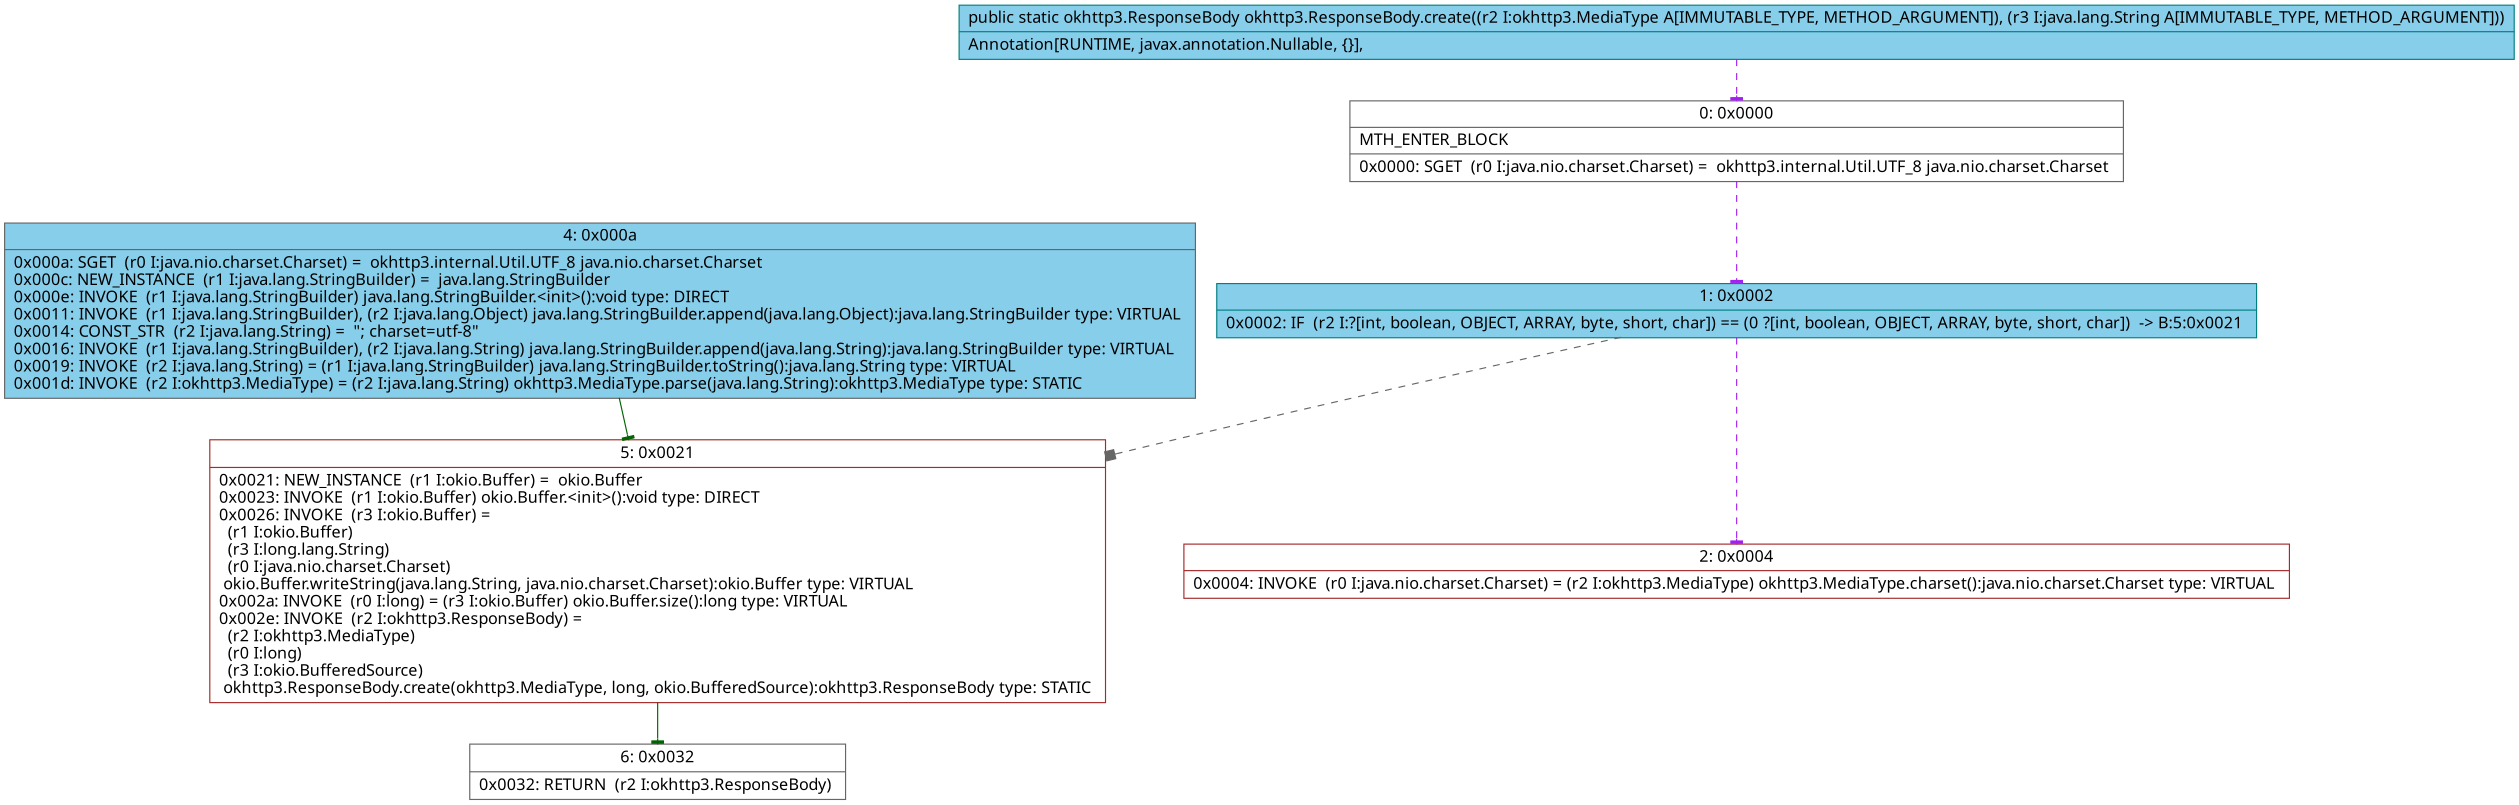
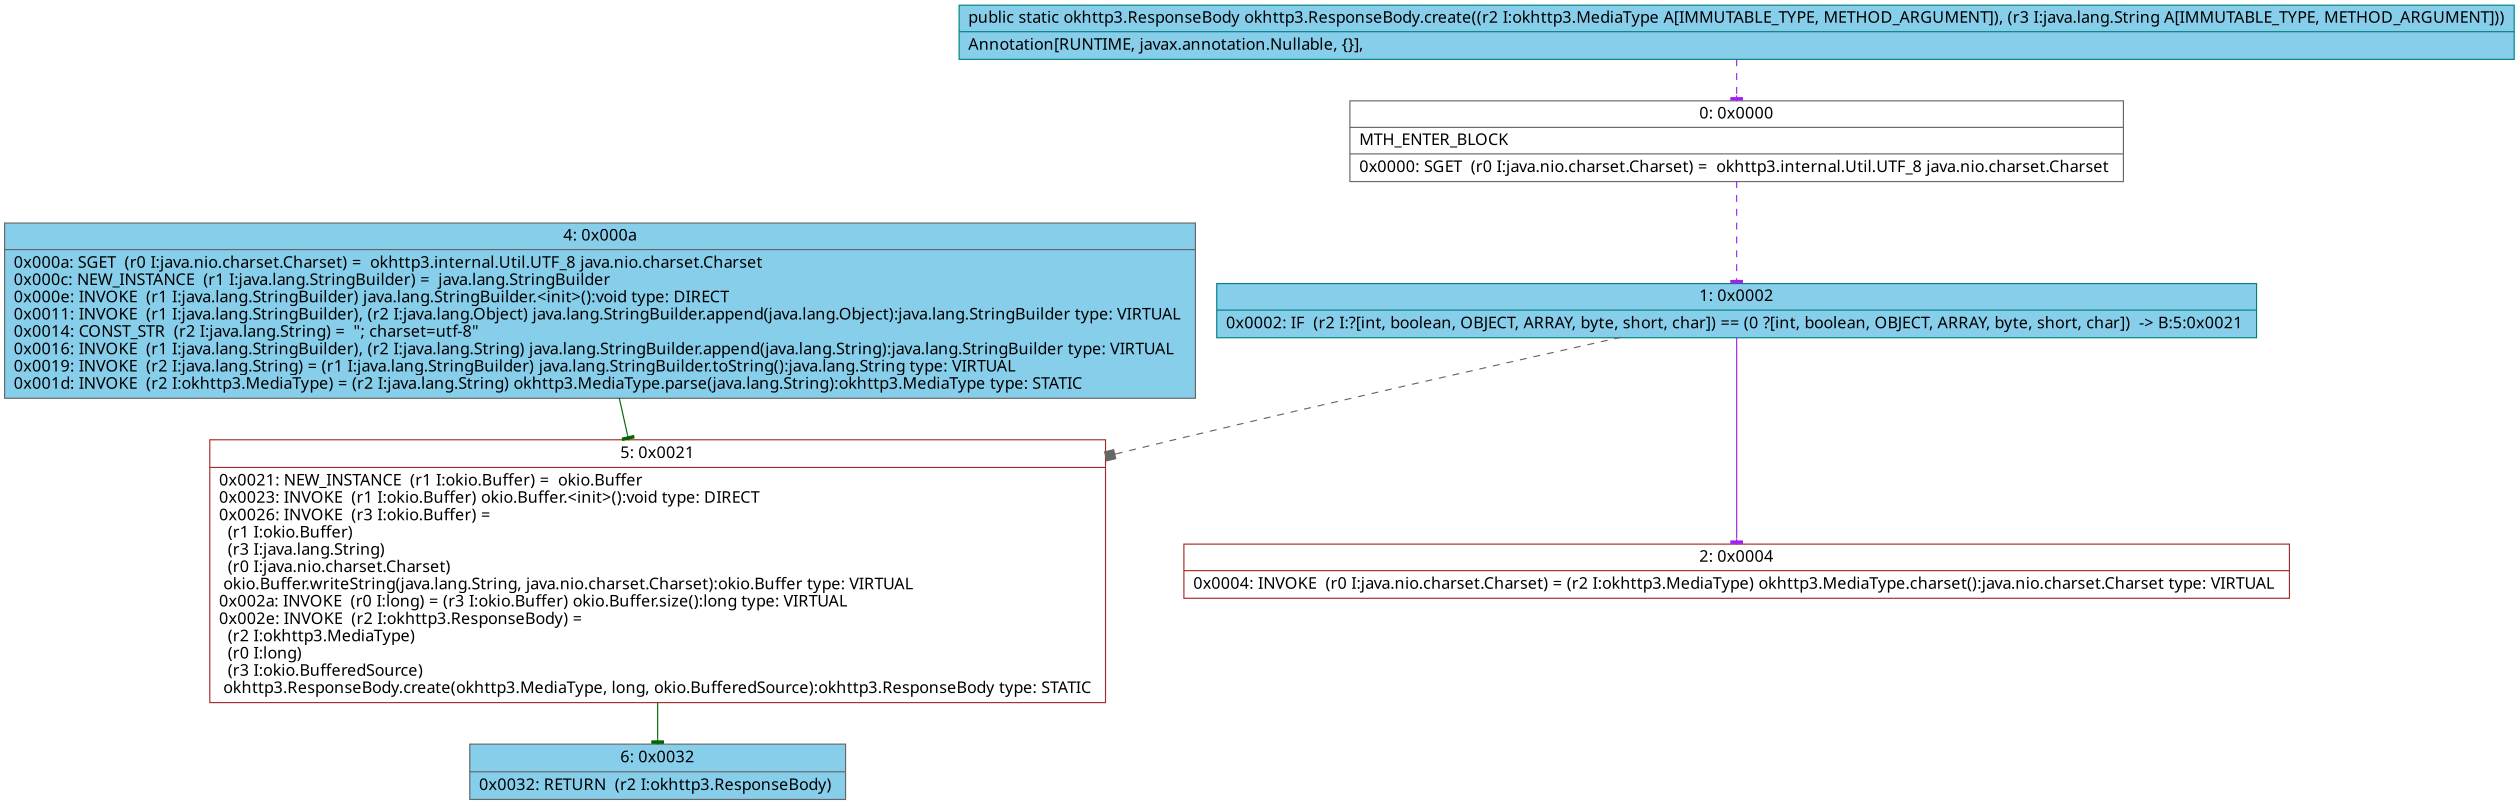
  digraph {
    fontname="Noto Sans"
    node [color=gray40 fillcolor=skyblue fontname="Noto Sans" shape=record style=filled]
    edge [arrowhead=tee color=purple fontname="Noto Sans" style=dashed]
    n1 [fillcolor=white label="{0\:\ 0x0000|MTH_ENTER_BLOCK\l|0x0000: SGET  (r0 I:java.nio.charset.Charset) =  okhttp3.internal.Util.UTF_8 java.nio.charset.Charset \l}"]
    n2 [color=teal label="{1\:\ 0x0002|0x0002: IF  (r2 I:?[int, boolean, OBJECT, ARRAY, byte, short, char]) == (0 ?[int, boolean, OBJECT, ARRAY, byte, short, char])  \-\> B:5:0x0021 \l}"]
    n3 [color=brown fillcolor=white label="{2\:\ 0x0004|0x0004: INVOKE  (r0 I:java.nio.charset.Charset) = (r2 I:okhttp3.MediaType) okhttp3.MediaType.charset():java.nio.charset.Charset type: VIRTUAL \l}"]
-   n4 [color=brown fillcolor=white label="{5\:\ 0x0021|0x0021: NEW_INSTANCE  (r1 I:okio.Buffer) =  okio.Buffer \l0x0023: INVOKE  (r1 I:okio.Buffer) okio.Buffer.\<init\>():void type: DIRECT \l0x0026: INVOKE  (r3 I:okio.Buffer) = \l  (r1 I:okio.Buffer)\l  (r3 I:long.lang.String)\l  (r0 I:java.nio.charset.Charset)\l okio.Buffer.writeString(java.lang.String, java.nio.charset.Charset):okio.Buffer type: VIRTUAL \l0x002a: INVOKE  (r0 I:long) = (r3 I:okio.Buffer) okio.Buffer.size():long type: VIRTUAL \l0x002e: INVOKE  (r2 I:okhttp3.ResponseBody) = \l  (r2 I:okhttp3.MediaType)\l  (r0 I:long)\l  (r3 I:okio.BufferedSource)\l okhttp3.ResponseBody.create(okhttp3.MediaType, long, okio.BufferedSource):okhttp3.ResponseBody type: STATIC \l}"]
-   n5 [fillcolor=white label="{6\:\ 0x0032|0x0032: RETURN  (r2 I:okhttp3.ResponseBody) \l}"]
+   n4 [color=brown fillcolor=white label="{5\:\ 0x0021|0x0021: NEW_INSTANCE  (r1 I:okio.Buffer) =  okio.Buffer \l0x0023: INVOKE  (r1 I:okio.Buffer) okio.Buffer.\<init\>():void type: DIRECT \l0x0026: INVOKE  (r3 I:okio.Buffer) = \l  (r1 I:okio.Buffer)\l  (r3 I:java.lang.String)\l  (r0 I:java.nio.charset.Charset)\l okio.Buffer.writeString(java.lang.String, java.nio.charset.Charset):okio.Buffer type: VIRTUAL \l0x002a: INVOKE  (r0 I:long) = (r3 I:okio.Buffer) okio.Buffer.size():long type: VIRTUAL \l0x002e: INVOKE  (r2 I:okhttp3.ResponseBody) = \l  (r2 I:okhttp3.MediaType)\l  (r0 I:long)\l  (r3 I:okio.BufferedSource)\l okhttp3.ResponseBody.create(okhttp3.MediaType, long, okio.BufferedSource):okhttp3.ResponseBody type: STATIC \l}"]
+   n5 [label="{6\:\ 0x0032|0x0032: RETURN  (r2 I:okhttp3.ResponseBody) \l}"]
    n6 [label="{4\:\ 0x000a|0x000a: SGET  (r0 I:java.nio.charset.Charset) =  okhttp3.internal.Util.UTF_8 java.nio.charset.Charset \l0x000c: NEW_INSTANCE  (r1 I:java.lang.StringBuilder) =  java.lang.StringBuilder \l0x000e: INVOKE  (r1 I:java.lang.StringBuilder) java.lang.StringBuilder.\<init\>():void type: DIRECT \l0x0011: INVOKE  (r1 I:java.lang.StringBuilder), (r2 I:java.lang.Object) java.lang.StringBuilder.append(java.lang.Object):java.lang.StringBuilder type: VIRTUAL \l0x0014: CONST_STR  (r2 I:java.lang.String) =  \"; charset=utf\-8\" \l0x0016: INVOKE  (r1 I:java.lang.StringBuilder), (r2 I:java.lang.String) java.lang.StringBuilder.append(java.lang.String):java.lang.StringBuilder type: VIRTUAL \l0x0019: INVOKE  (r2 I:java.lang.String) = (r1 I:java.lang.StringBuilder) java.lang.StringBuilder.toString():java.lang.String type: VIRTUAL \l0x001d: INVOKE  (r2 I:okhttp3.MediaType) = (r2 I:java.lang.String) okhttp3.MediaType.parse(java.lang.String):okhttp3.MediaType type: STATIC \l}"]
    n7 [color=teal label="{public static okhttp3.ResponseBody okhttp3.ResponseBody.create((r2 I:okhttp3.MediaType A[IMMUTABLE_TYPE, METHOD_ARGUMENT]), (r3 I:java.lang.String A[IMMUTABLE_TYPE, METHOD_ARGUMENT]))  | Annotation[RUNTIME, javax.annotation.Nullable, \{\}], \l}"]
    n1 -> n2
-   n2 -> n3
+   n2 -> n3 [style=solid]
    n2 -> n4 [arrowhead=box color=gray40]
    n4 -> n5 [color=darkgreen style=solid]
    n6 -> n4 [color=darkgreen style=solid]
    n7 -> n1
  }
